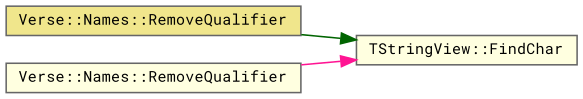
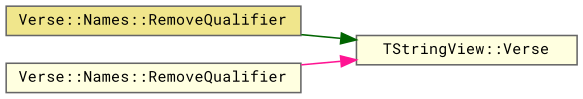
  digraph {
    rankdir=RL
    fontname="Roboto Mono"
    node [color=grey40 fillcolor=lightyellow fontname="Roboto Mono" fontsize=10 shape=box style=filled]
    edge [dir=back fontname="Roboto Mono" fontsize=10 labelfontname=Helvetica labelfontsize=10 style=solid]
-   n1 [color=gray40 fontcolor=black height=0.2 label="TStringView::FindChar" width=0.4]
+   n1 [color=gray40 fontcolor=black height=0.2 label="TStringView::Verse" width=0.4]
    n2 [fillcolor=khaki height=0.2 label="Verse::Names::RemoveQualifier" width=0.4]
    n3 [height=0.2 label="Verse::Names::RemoveQualifier" width=0.4]
    n1 -> n2 [color=darkgreen]
    n1 -> n3 [color=deeppink]
  }
